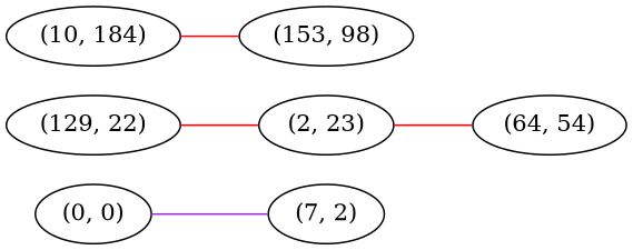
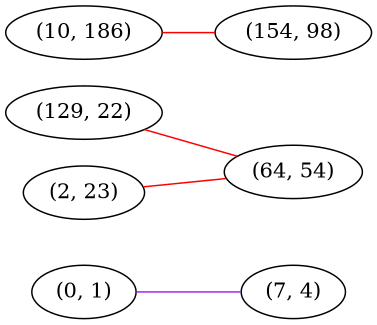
  graph {
    rankdir=LR
    edge [color=red weight=1]
-   "(0, 0)"
-   "(7, 2)"
+   "(0, 0)" [label="(0, 1)"]
+   "(7, 2)" [label="(7, 4)"]
    n3 [label="(64, 54)"]
    "(129, 22)"
    "(2, 23)"
-   "(10, 186)" [label="(10, 184)"]
-   "(153, 98)"
+   "(10, 186)"
+   "(153, 98)" [label="(154, 98)"]
    "(0, 0)" -- "(7, 2)" [color=purple weight=4]
-   "(129, 22)" -- "(2, 23)"
+   "(129, 22)" -- n3
    "(2, 23)" -- n3
    "(10, 186)" -- "(153, 98)"
  }
